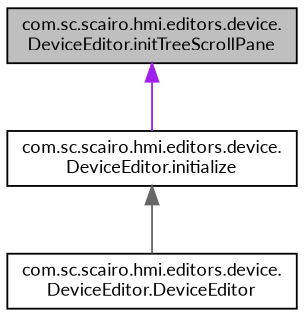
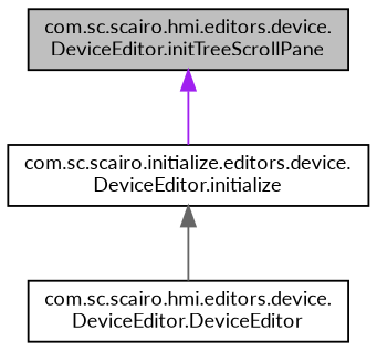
  digraph {
    rankdir=TB
    fontname=Lato
    node [color=black fillcolor=white fontname=Lato fontsize=10 shape=record style=filled]
    edge [dir=back fontname=Lato fontsize=10 labelfontname=Helvetica labelfontsize=10 style=solid]
    n1 [fillcolor=grey75 fontcolor=black height=0.2 label="com.sc.scairo.hmi.editors.device.\lDeviceEditor.initTreeScrollPane" width=0.4]
-   n2 [height=0.2 label="com.sc.scairo.hmi.editors.device.\lDeviceEditor.initialize" width=0.4]
+   n2 [height=0.2 label="com.sc.scairo.initialize.editors.device.\lDeviceEditor.initialize" width=0.4]
    n3 [height=0.2 label="com.sc.scairo.hmi.editors.device.\lDeviceEditor.DeviceEditor" width=0.4]
    n1 -> n2 [color=purple]
    n2 -> n3 [color=gray40]
  }
